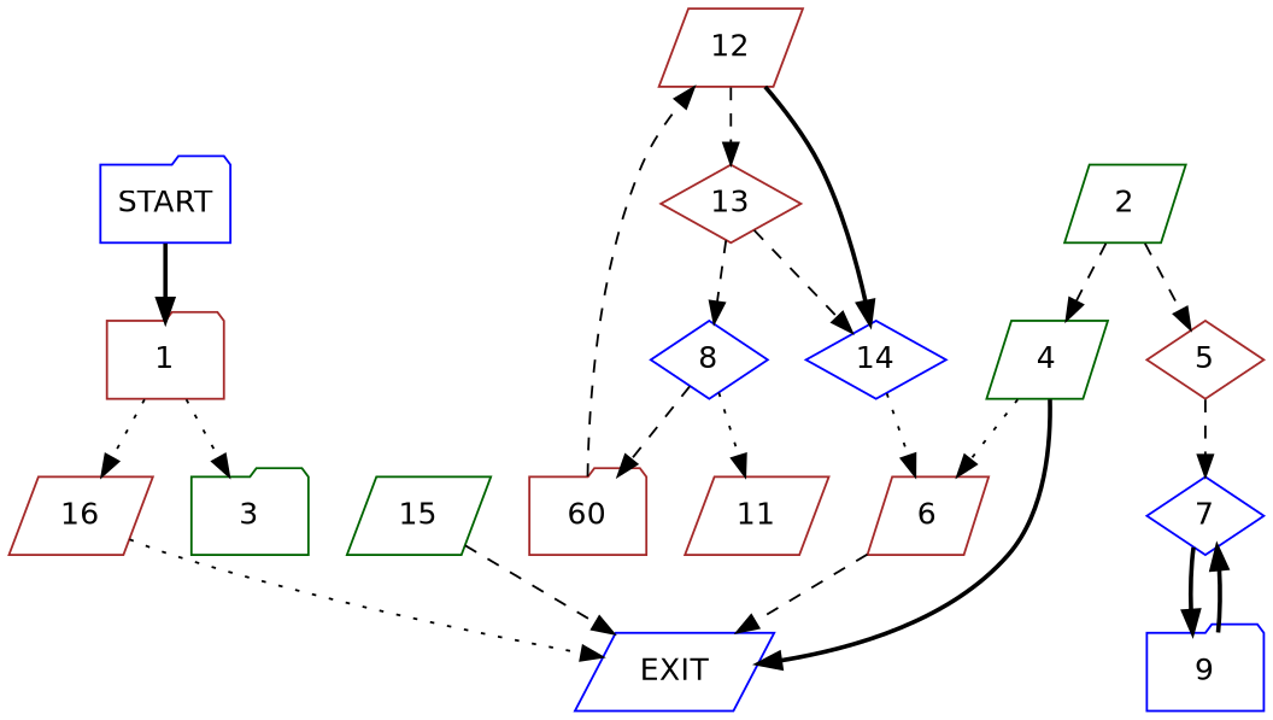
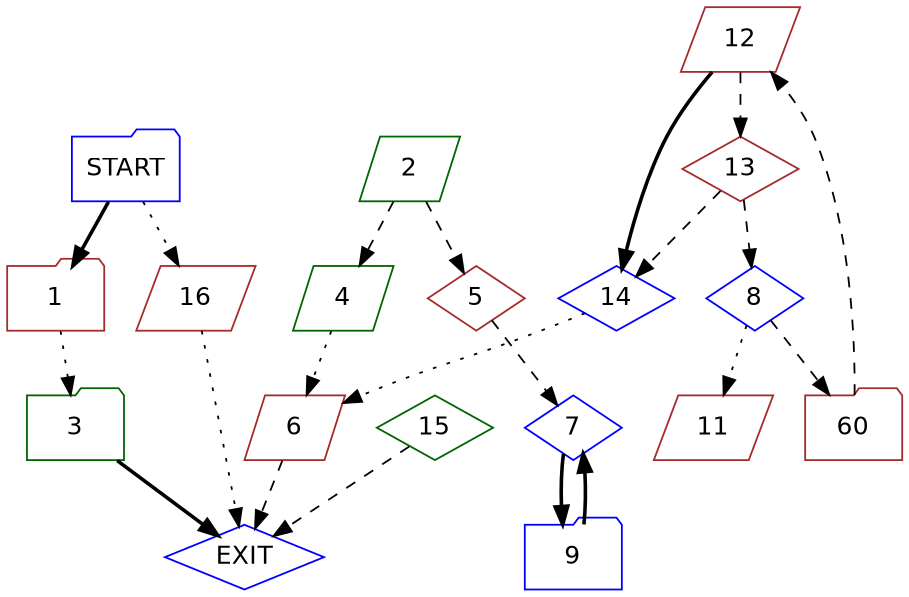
  digraph {
    fontname="DejaVu Sans"
    node [color=brown fontname="DejaVu Sans" shape=parallelogram]
    edge [fontname="DejaVu Sans" style=dashed]
    n1 [color=blue label=START shape=folder]
    1 [shape=folder]
    16
    3 [color=darkgreen shape=folder]
-   15 [color=darkgreen]
-   n6 [color=blue label=EXIT]
+   15 [color=darkgreen shape=diamond]
+   n6 [color=blue label=EXIT shape=diamond]
    2 [color=darkgreen]
    4 [color=darkgreen]
    5 [shape=diamond]
    6
    7 [color=blue shape=diamond]
    9 [color=blue shape=folder]
    8 [color=blue shape=diamond]
    n14 [label=60 shape=folder]
    11
    12
    13 [shape=diamond]
    14 [color=blue shape=diamond]
    n1 -> 1 [style=bold]
-   1 -> 16 [style=dotted]
+   n1 -> 16 [style=dotted]
    1 -> 3 [style=dotted]
    16 -> n6 [style=dotted]
-   4 -> n6 [style=bold]
+   3 -> n6 [style=bold]
    15 -> n6
    2 -> 4
    2 -> 5
    4 -> 6 [style=dotted]
    5 -> 7
    6 -> n6
    7 -> 9 [style=bold]
    9 -> 7 [style=bold]
    8 -> n14
    8 -> 11 [style=dotted]
    n14 -> 12
    12 -> 13
    12 -> 14 [style=bold]
    13 -> 8
    13 -> 14
    14 -> 6 [style=dotted]
  }
